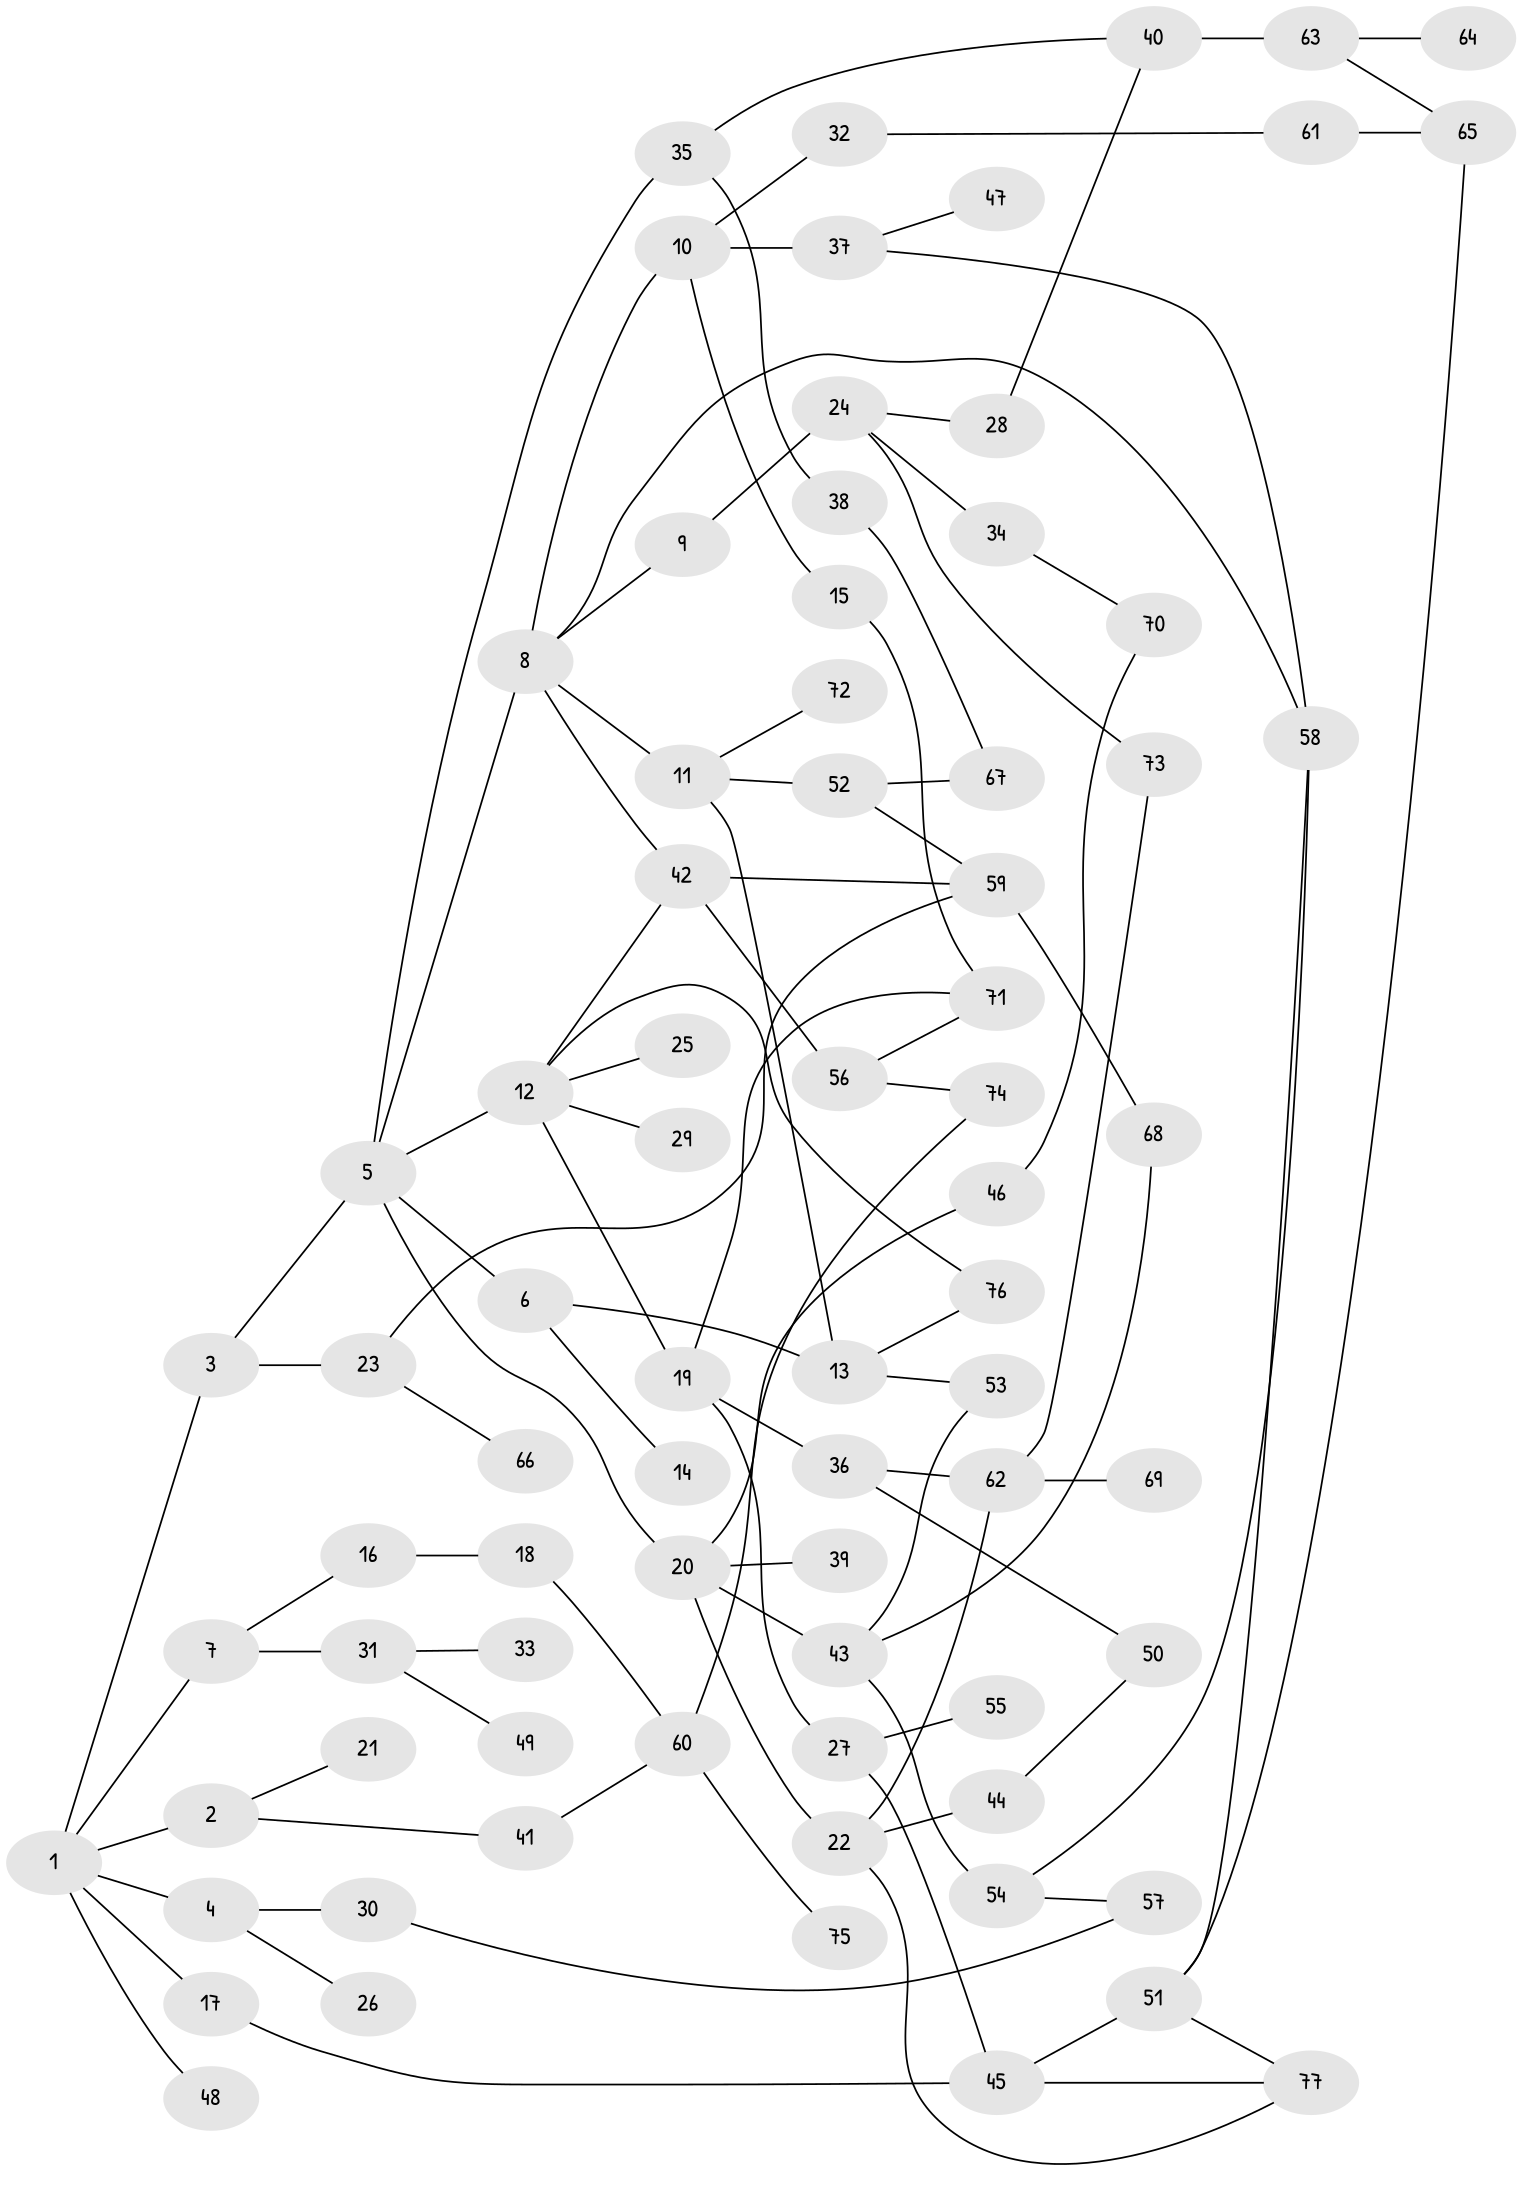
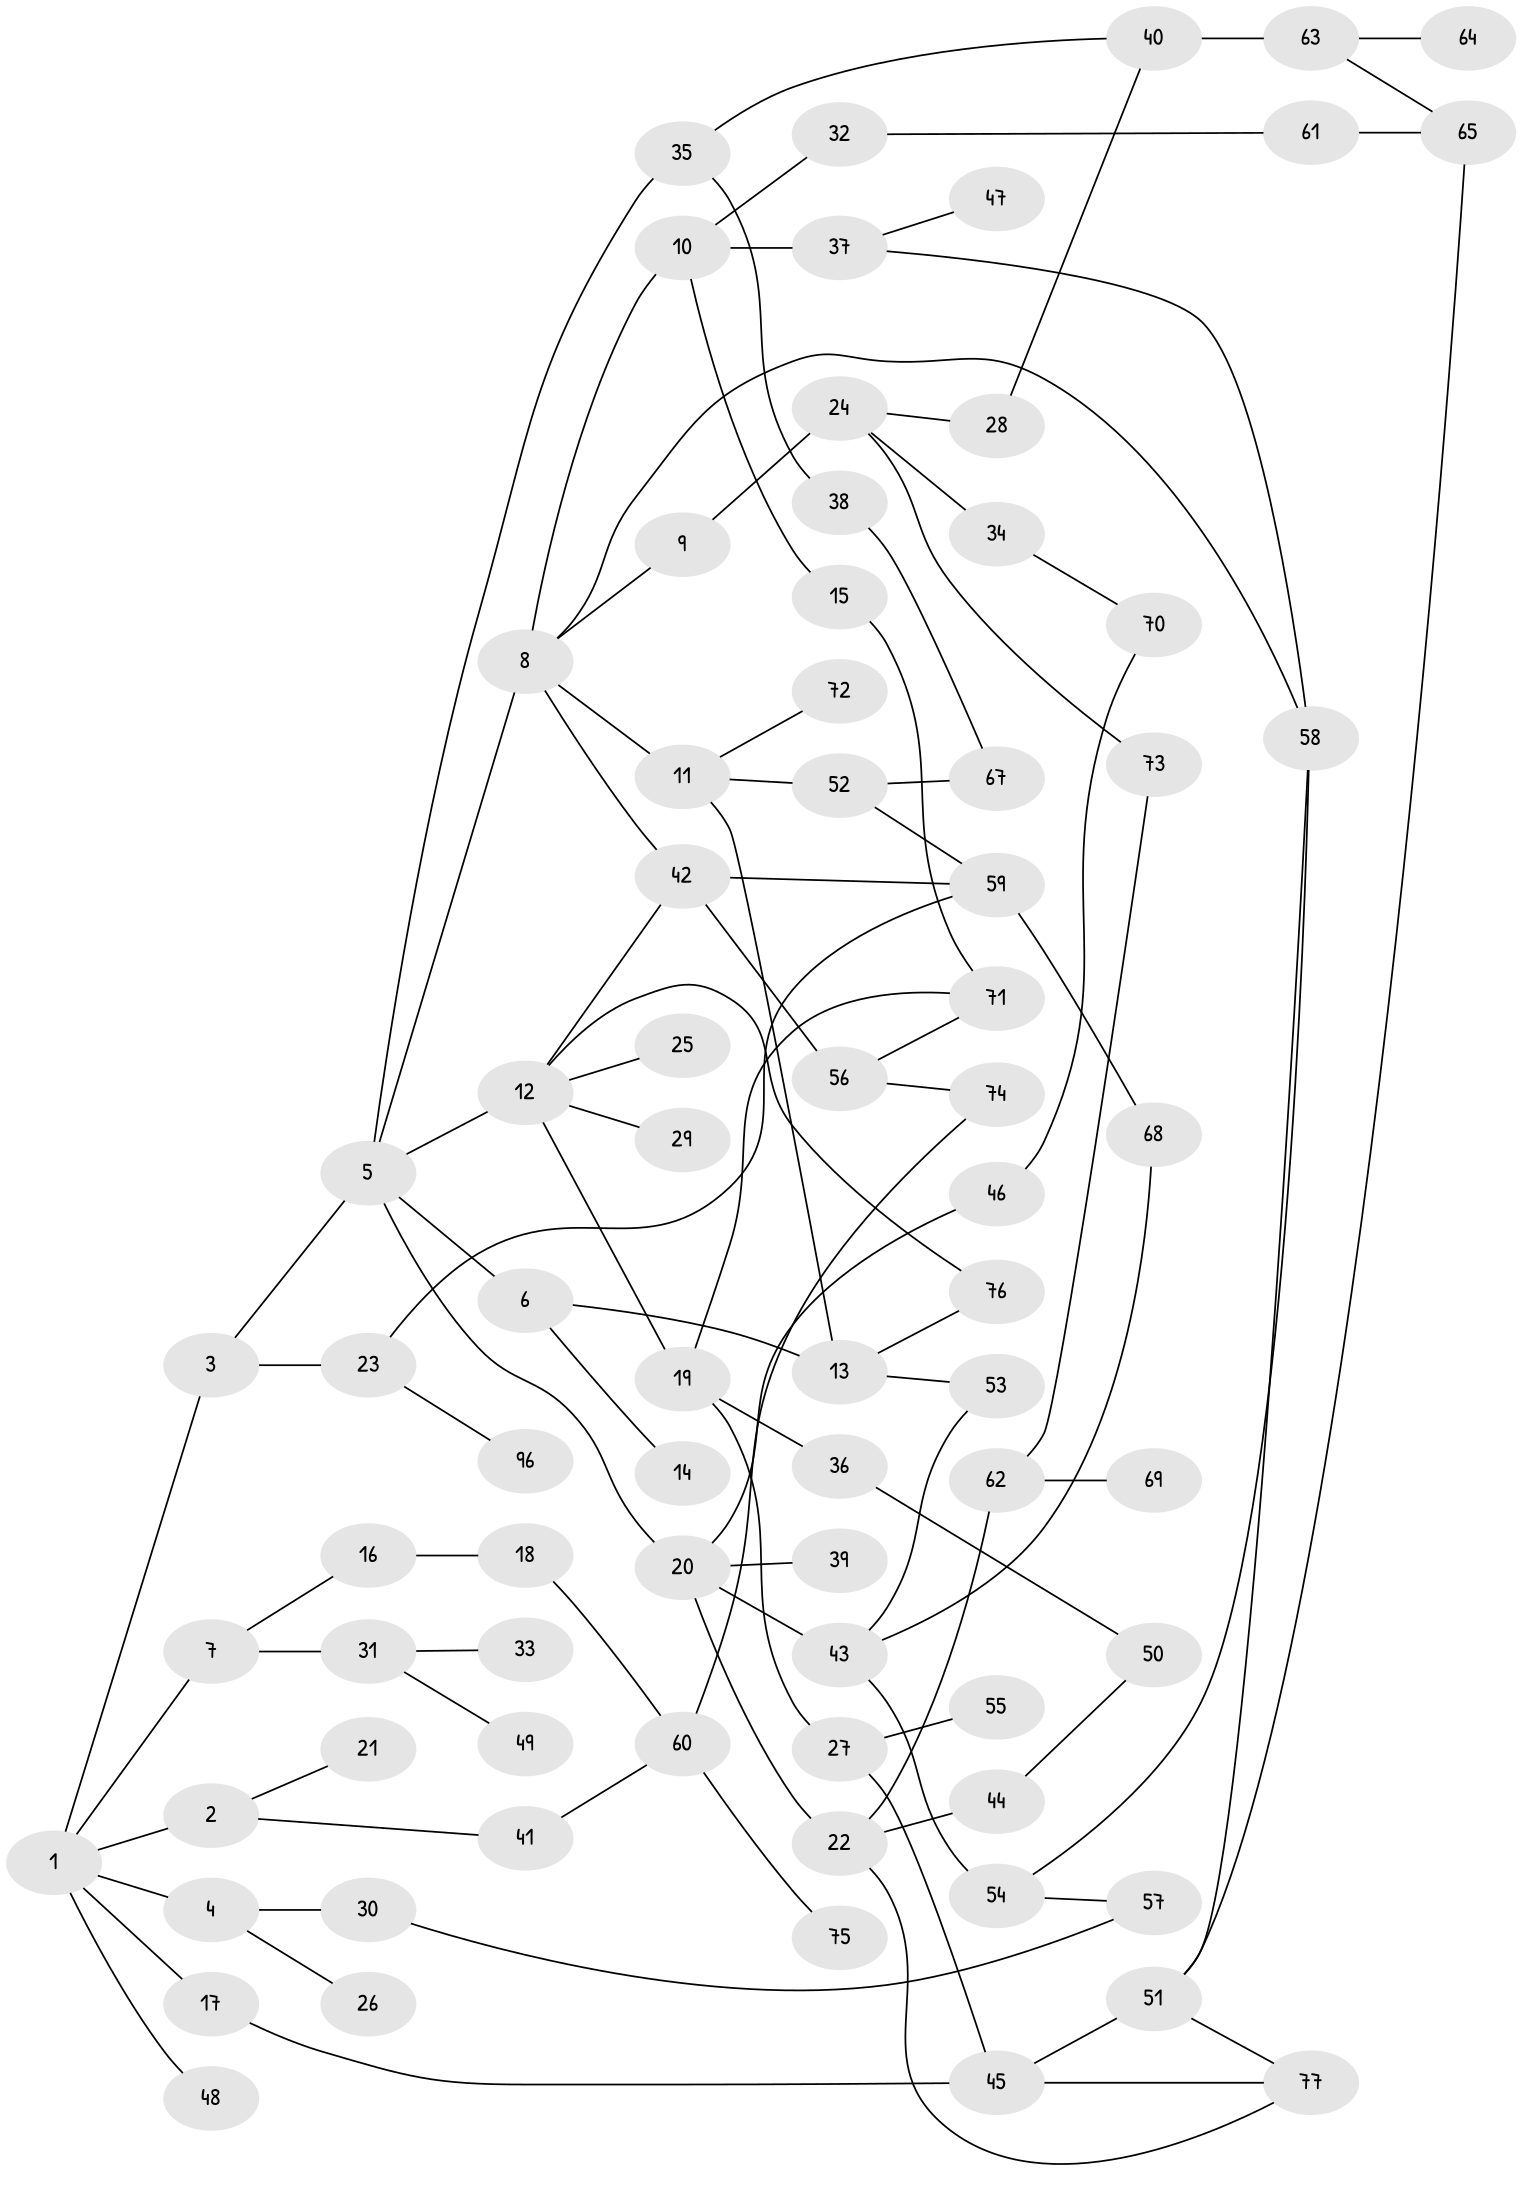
  graph {
    fontname="Patrick Hand"
    rankdir=LR
    node [color=gray90 fontname="Patrick Hand" style=filled]
    edge [fontname="Patrick Hand"]
    1
    2
    3
    4
    7
    17
    48
    21
    41
    5
    23
    26
    30
    16
    31
    45
    60
    6
    8
    12
    20
    35
    59
-   66
+   66 [label=96]
    57
    13
    14
    9
    10
    11
    42
    58
    19
    25
    29
    76
    22
    39
    43
    46
    40
    38
    53
    18
    33
    49
    24
    15
    32
    37
    52
    72
    56
    28
    34
    73
    71
    61
    47
    67
    27
    36
    77
    51
    74
    75
    55
    62
    50
    44
    54
    68
    70
    69
    63
    65
    64
    1 -- 2
    1 -- 3
    1 -- 4
    1 -- 7
    1 -- 17
    1 -- 48
    2 -- 21
    2 -- 41
    3 -- 5
    3 -- 23
    4 -- 26
    4 -- 30
    7 -- 16
    7 -- 31
    17 -- 45
    41 -- 60
    5 -- 6
    5 -- 8
    5 -- 12
    5 -- 20
    5 -- 35
    23 -- 59
    23 -- 66
    30 -- 57
    16 -- 18
    31 -- 33
    31 -- 49
    45 -- 77
    45 -- 51
    60 -- 74
    60 -- 75
    6 -- 13
    6 -- 14
    8 -- 9
    8 -- 10
    8 -- 11
    8 -- 42
    8 -- 58
    12 -- 42
    12 -- 19
    12 -- 25
    12 -- 29
    12 -- 76
    20 -- 22
    20 -- 39
    20 -- 43
    20 -- 46
    35 -- 40
    35 -- 38
    59 -- 68
    13 -- 76
    13 -- 53
    9 -- 24
    10 -- 15
    10 -- 32
    10 -- 37
    11 -- 13
    11 -- 52
    11 -- 72
    42 -- 59
    42 -- 56
    19 -- 71
    19 -- 27
    19 -- 36
    22 -- 77
    22 -- 62
    22 -- 44
    43 -- 53
    43 -- 54
    43 -- 68
    46 -- 70
    40 -- 63
    38 -- 67
    18 -- 60
    24 -- 28
    24 -- 34
    24 -- 73
    15 -- 71
    32 -- 61
    37 -- 58
    37 -- 47
    52 -- 59
    52 -- 67
    56 -- 71
    56 -- 74
    28 -- 40
    34 -- 70
    61 -- 65
    27 -- 45
    27 -- 55
-   36 -- 62
    36 -- 50
    51 -- 58
    51 -- 77
    51 -- 65
    62 -- 73
    62 -- 69
    44 -- 50
    54 -- 57
    54 -- 58
    63 -- 65
    63 -- 64
  }
